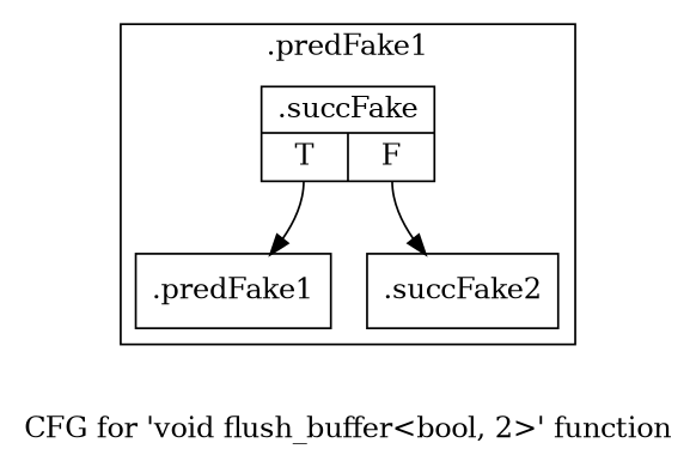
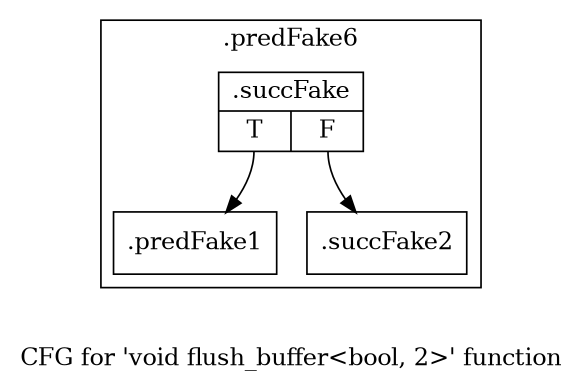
  digraph {
    label="CFG for 'void flush_buffer\<bool, 2\>' function"
    node [filename="../../../dedup.cpp" linenumber=21 shape=record]
    edge [execusionnum=0 filename="../../../dedup.cpp"]
    n1 [label="{.predFake1}"]
    n2 [label="{.succFake|{<s0>T|<s1>F}}"]
    n3 [label="{.succFake2}" linenumber=22]
    subgraph cluster_1 {
      invocationtime=0
-     label=".predFake1"
+     label=".predFake6"
      tripcount=0
      n1
      n2
      n3
    }
    n2 -> n1 [tailport=s0]
    n2 -> n3 [tailport=s1]
  }
